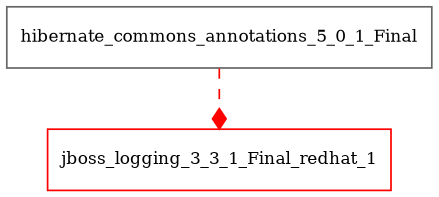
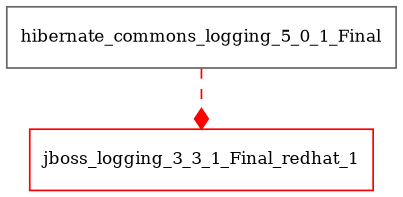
  digraph {
    node [fontsize=10.0 shape=box]
-   hibernate_commons_annotations_5_0_1_Final [color=gray40]
+   hibernate_commons_annotations_5_0_1_Final [color=gray40 label=hibernate_commons_logging_5_0_1_Final]
    jboss_logging_3_3_1_Final_redhat_1 [color=red]
    hibernate_commons_annotations_5_0_1_Final -> jboss_logging_3_3_1_Final_redhat_1 [color=red style=dashed arrowhead=diamond]
  }
